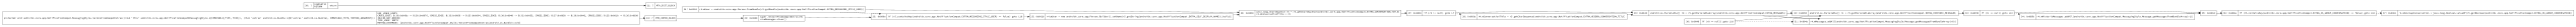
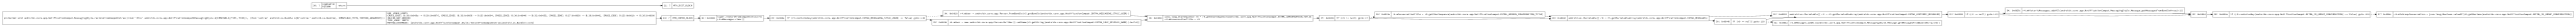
  digraph {
    fontname="Source Code Pro"
    rankdir=LR
    node [fontname="Source Code Pro" shape=record]
    edge [fontname="Source Code Pro"]
    n1 [label="{20\:\ ?|MTH_ENTER_BLOCK\l}"]
    n2 [label="{22\:\ 0x0000|super.restoreFromCompatExtras(r5)\lr4.mMessages.clear()\l}"]
    n3 [label="{23\:\ 0x000e|if (r5.containsKey(androidx.core.app.NotificationCompat.EXTRA_MESSAGING_STYLE_USER) == false) goto L19\l}"]
    n4 [label="{24\:\ 0x0010|r4.mUser = androidx.core.app.Person.fromBundle(r5.getBundle(androidx.core.app.NotificationCompat.EXTRA_MESSAGING_STYLE_USER))\l}"]
    n5 [label="{25\:\ 0x001b|r4.mUser = new androidx.core.app.Person.Builder().setName(r5.getString(androidx.core.app.NotificationCompat.EXTRA_SELF_DISPLAY_NAME)).build()\l}"]
    n6 [label="{26\:\ 0x0030|java.lang.CharSequence r0 = r5.getCharSequence(androidx.core.app.NotificationCompat.EXTRA_CONVERSATION_TITLE)\lr4.mConversationTitle = r0\l}"]
    n7 [label="{27\:\ 0x0038|if (r0 != null) goto L7\l}"]
    n8 [label="{28\:\ 0x003a|r4.mConversationTitle = r5.getCharSequence(androidx.core.app.NotificationCompat.EXTRA_HIDDEN_CONVERSATION_TITLE)\l}"]
    n9 [label="{29\:\ 0x0042|android.os.Parcelable[] r0 = r5.getParcelableArray(androidx.core.app.NotificationCompat.EXTRA_MESSAGES)\l}"]
    n10 [label="{30\:\ 0x0048|if (r0 == null) goto L10\l}"]
    n11 [label="{32\:\ 0x0053|android.os.Parcelable[] r1 = r5.getParcelableArray(androidx.core.app.NotificationCompat.EXTRA_HISTORIC_MESSAGES)\l}"]
    n12 [label="{31\:\ 0x004a|r4.mMessages.addAll(androidx.core.app.NotificationCompat.MessagingStyle.Message.getMessagesFromBundleArray(r0))\l}"]
    n13 [label="{33\:\ 0x0059|if (r1 == null) goto L13\l}"]
    n14 [label="{34\:\ 0x005b|r4.mHistoricMessages.addAll(androidx.core.app.NotificationCompat.MessagingStyle.Message.getMessagesFromBundleArray(r1))\l}"]
    n15 [label="{35\:\ 0x0064}"]
    n16 [label="{36\:\ 0x006a|if (r5.containsKey(androidx.core.app.NotificationCompat.EXTRA_IS_GROUP_CONVERSATION) == false) goto L18\l}"]
    n17 [label="{37\:\ 0x006c|r4.mIsGroupConversation = java.lang.Boolean.valueOf(r5.getBoolean(androidx.core.app.NotificationCompat.EXTRA_IS_GROUP_CONVERSATION))\l}"]
    n18 [label="{39\:\ ?|SYNTHETIC\lRETURN\l|return\l}"]
    n19 [label="{21\:\ ?|MTH_EXIT_BLOCK\l}"]
    n20 [label="{protected void androidx.core.app.NotificationCompat.MessagingStyle.restoreFromCompatExtras((r4v0 'this' androidx.core.app.NotificationCompat$MessagingStyle A[IMMUTABLE_TYPE, THIS]), (r5v0 'extras' android.os.Bundle A[D('extras' android.os.Bundle), IMMUTABLE_TYPE, METHOD_ARGUMENT]))  | USE_LINES_HINTS\lCROSS_EDGE: B:36:0x006a \-\> B:38:0x0076, CROSS_EDGE: B:33:0x0059 \-\> B:35:0x0064, CROSS_EDGE: B:30:0x0048 \-\> B:32:0x0053, CROSS_EDGE: B:27:0x0038 \-\> B:29:0x0042, CROSS_EDGE: B:25:0x001b \-\> B:26:0x0030\lINLINE_NOT_NEEDED\lTYPE_VARS: EMPTY\lMETHOD_OVERRIDE: [androidx.core.app.NotificationCompat.Style.restoreFromCompatExtras(android.os.Bundle):void]\l}"]
    n1 -> n2
    n2 -> n3
-   n4 -> n3 [style=dashed]
+   n3 -> n4 [style=dashed]
    n3 -> n5
    n4 -> n6
    n5 -> n6
    n6 -> n7
    n7 -> n8 [style=dashed]
    n7 -> n9
    n8 -> n9
-   n9 -> n12
+   n9 -> n10
    n9 -> n11
    n10 -> n11
    n10 -> n12 [style=dashed]
    n11 -> n13
    n13 -> n14 [style=dashed]
    n13 -> n15
    n14 -> n15
    n15 -> n16
    n16 -> n17 [style=dashed]
    n18 -> n19
    n20 -> n1
  }
